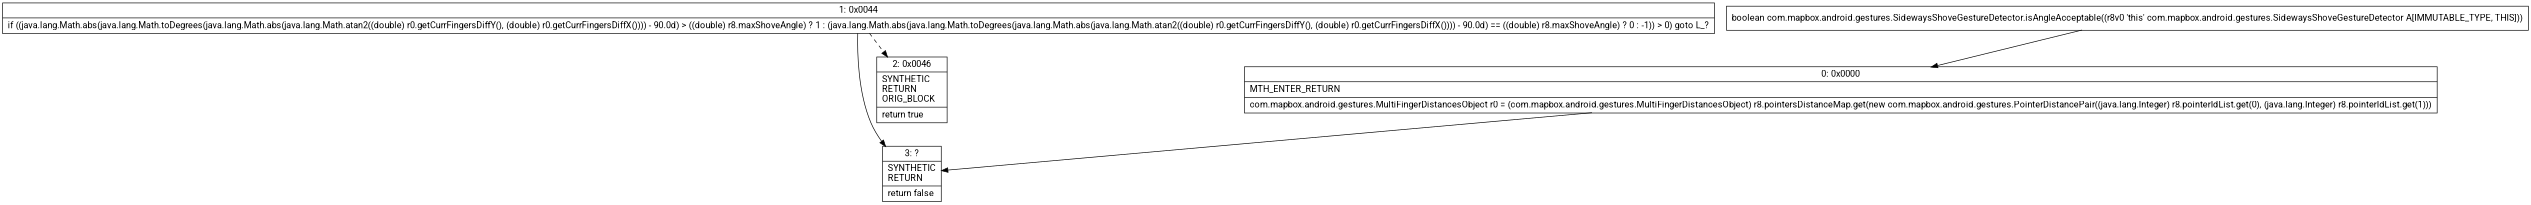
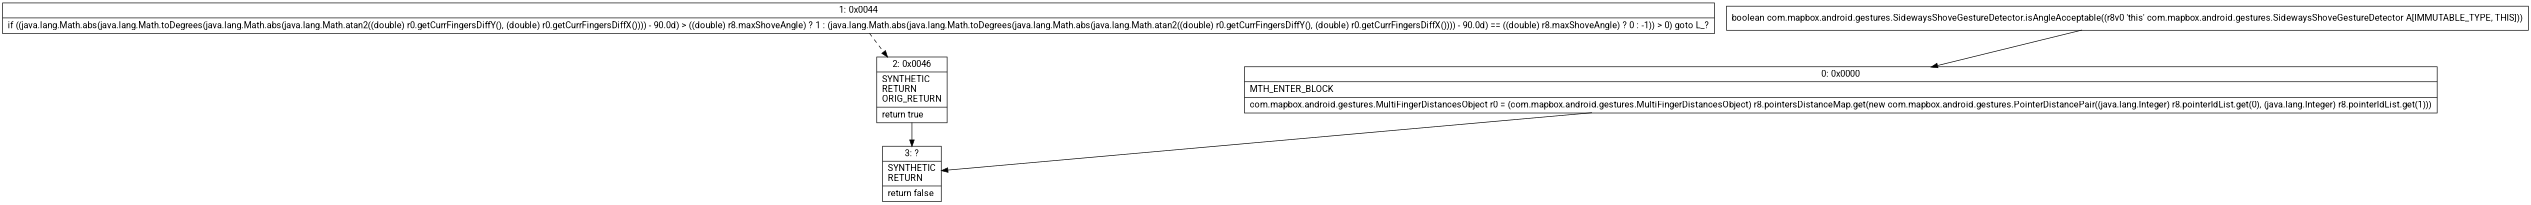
  digraph {
    fontname=Roboto
    node [fontname=Roboto shape=record]
    edge [fontname=Roboto]
-   n1 [label="{0\:\ 0x0000|MTH_ENTER_RETURN\l|com.mapbox.android.gestures.MultiFingerDistancesObject r0 = (com.mapbox.android.gestures.MultiFingerDistancesObject) r8.pointersDistanceMap.get(new com.mapbox.android.gestures.PointerDistancePair((java.lang.Integer) r8.pointerIdList.get(0), (java.lang.Integer) r8.pointerIdList.get(1)))\l}"]
+   n1 [label="{0\:\ 0x0000|MTH_ENTER_BLOCK\l|com.mapbox.android.gestures.MultiFingerDistancesObject r0 = (com.mapbox.android.gestures.MultiFingerDistancesObject) r8.pointersDistanceMap.get(new com.mapbox.android.gestures.PointerDistancePair((java.lang.Integer) r8.pointerIdList.get(0), (java.lang.Integer) r8.pointerIdList.get(1)))\l}"]
    n2 [label="{3\:\ ?|SYNTHETIC\lRETURN\l|return false\l}"]
    n3 [label="{1\:\ 0x0044|if ((java.lang.Math.abs(java.lang.Math.toDegrees(java.lang.Math.abs(java.lang.Math.atan2((double) r0.getCurrFingersDiffY(), (double) r0.getCurrFingersDiffX()))) \- 90.0d) \> ((double) r8.maxShoveAngle) ? 1 : (java.lang.Math.abs(java.lang.Math.toDegrees(java.lang.Math.abs(java.lang.Math.atan2((double) r0.getCurrFingersDiffY(), (double) r0.getCurrFingersDiffX()))) \- 90.0d) == ((double) r8.maxShoveAngle) ? 0 : \-1)) \> 0) goto L_?\l}"]
-   n4 [label="{2\:\ 0x0046|SYNTHETIC\lRETURN\lORIG_BLOCK\l|return true\l}"]
+   n4 [label="{2\:\ 0x0046|SYNTHETIC\lRETURN\lORIG_RETURN\l|return true\l}"]
    n5 [label="{boolean com.mapbox.android.gestures.SidewaysShoveGestureDetector.isAngleAcceptable((r8v0 'this' com.mapbox.android.gestures.SidewaysShoveGestureDetector A[IMMUTABLE_TYPE, THIS])) }"]
    n1 -> n2
-   n3 -> n2
+   n4 -> n2
    n3 -> n4 [style=dashed]
    n5 -> n1
  }
